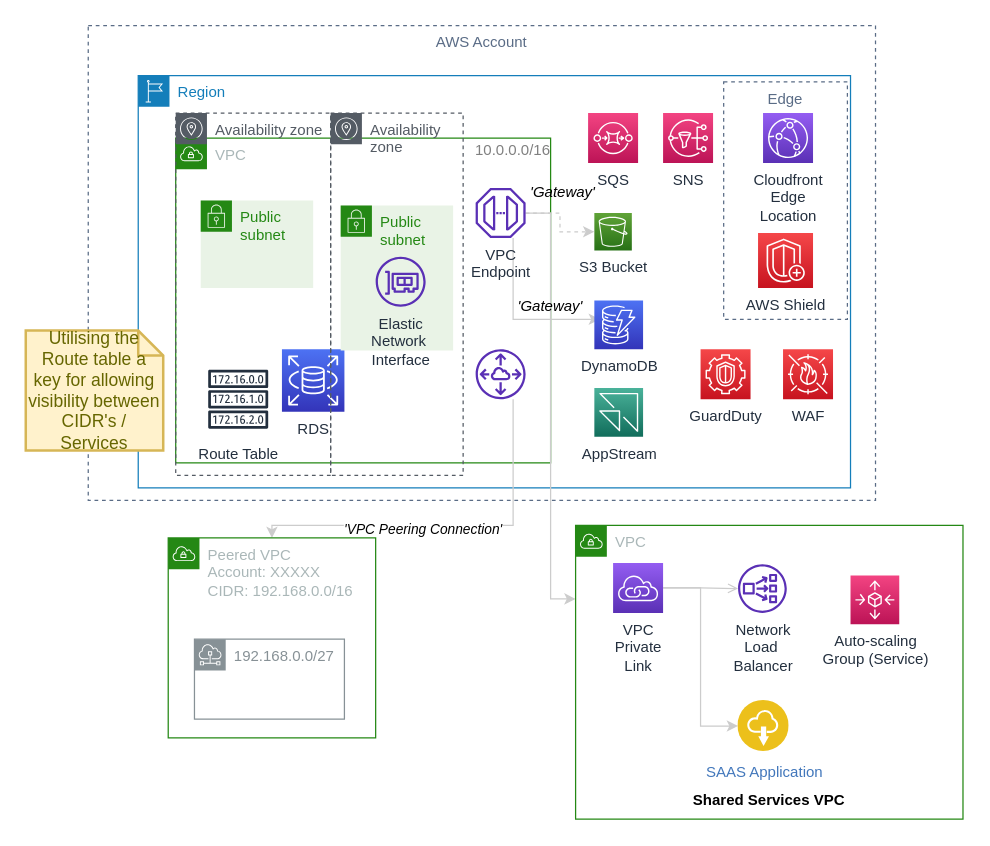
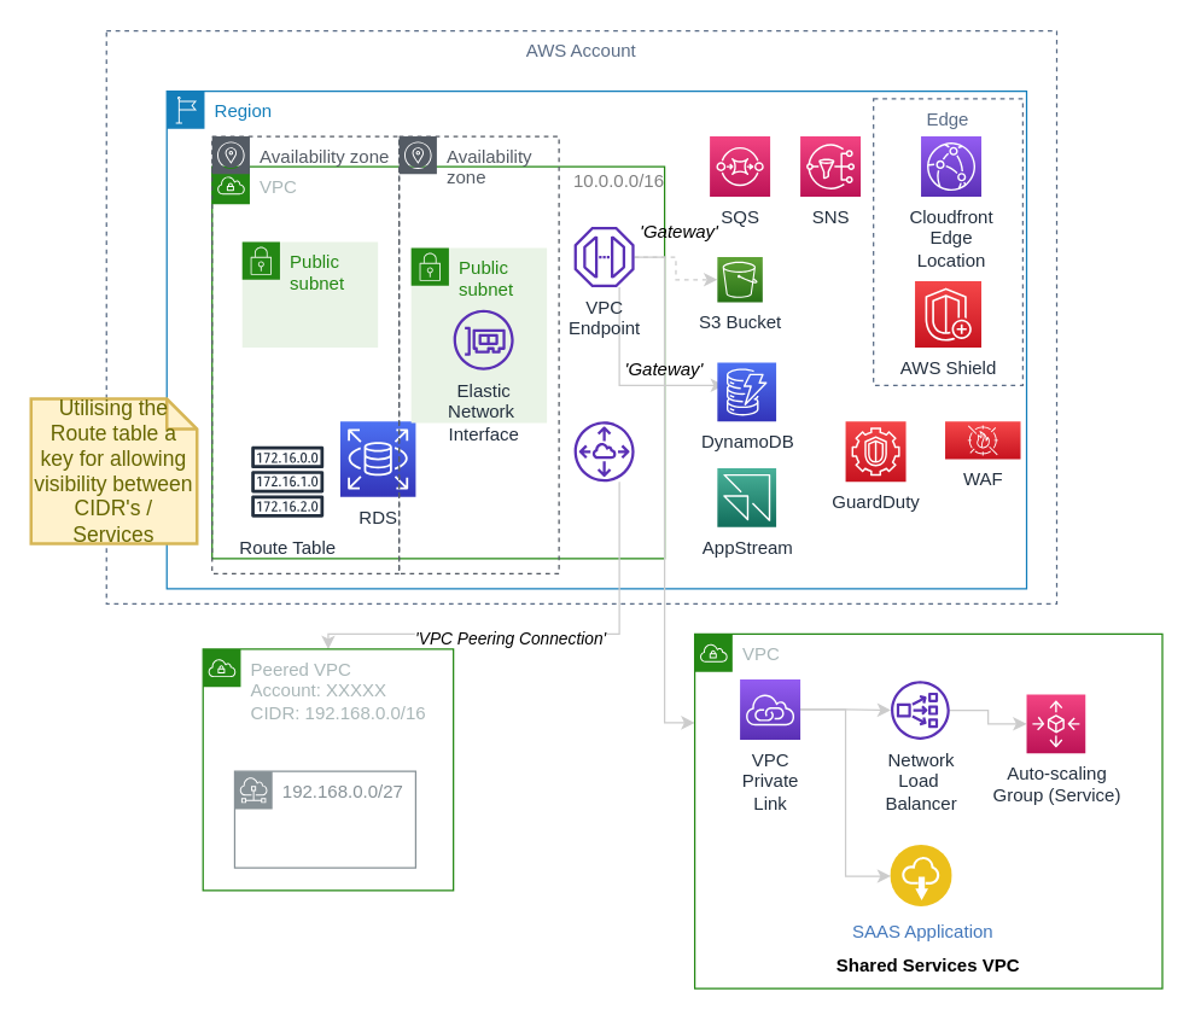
  <mxCell id="0" />
  <mxCell id="1" parent="0" />
  <mxCell id="2" value="Region" style="points=[[0,0],[0.25,0],[0.5,0],[0.75,0],[1,0],[1,0.25],[1,0.5],[1,0.75],[1,1],[0.75,1],[0.5,1],[0.25,1],[0,1],[0,0.75],[0,0.5],[0,0.25]];outlineConnect=0;gradientColor=none;html=1;whiteSpace=wrap;fontSize=12;fontStyle=0;shape=mxgraph.aws4.group;grIcon=mxgraph.aws4.group_region;strokeColor=#147EBA;fillColor=none;verticalAlign=top;align=left;spacingLeft=30;fontColor=#147EBA;dashed=0;" vertex="1" parent="1"><mxGeometry x="110" y="60" width="570" height="330" as="geometry" /></mxCell>
  <mxCell id="3" value="VPC" style="points=[[0,0],[0.25,0],[0.5,0],[0.75,0],[1,0],[1,0.25],[1,0.5],[1,0.75],[1,1],[0.75,1],[0.5,1],[0.25,1],[0,1],[0,0.75],[0,0.5],[0,0.25]];outlineConnect=0;gradientColor=none;html=1;whiteSpace=wrap;fontSize=12;fontStyle=0;shape=mxgraph.aws4.group;grIcon=mxgraph.aws4.group_vpc;strokeColor=#248814;fillColor=none;verticalAlign=top;align=left;spacingLeft=30;fontColor=#AAB7B8;dashed=0;" vertex="1" parent="1"><mxGeometry x="140" y="110" width="300" height="260" as="geometry" /></mxCell>
  <mxCell id="4" value="AWS Account" style="fillColor=none;strokeColor=#5A6C86;dashed=1;verticalAlign=top;fontStyle=0;fontColor=#5A6C86;" vertex="1" parent="1"><mxGeometry x="70" y="20" width="630" height="380" as="geometry" /></mxCell>
  <mxCell id="5" value="SQS" style="outlineConnect=0;fontColor=#232F3E;gradientColor=#F34482;gradientDirection=north;fillColor=#BC1356;strokeColor=#ffffff;dashed=0;verticalLabelPosition=bottom;verticalAlign=top;align=center;html=1;fontSize=12;fontStyle=0;aspect=fixed;shape=mxgraph.aws4.resourceIcon;resIcon=mxgraph.aws4.sqs;" vertex="1" parent="1"><mxGeometry x="470" y="90" width="40" height="40" as="geometry" /></mxCell>
  <mxCell id="6" value="S3 Bucket" style="outlineConnect=0;fontColor=#232F3E;gradientColor=#60A337;gradientDirection=north;fillColor=#277116;strokeColor=#ffffff;dashed=0;verticalLabelPosition=bottom;verticalAlign=top;align=center;html=1;fontSize=12;fontStyle=0;aspect=fixed;shape=mxgraph.aws4.resourceIcon;resIcon=mxgraph.aws4.s3;" vertex="1" parent="1"><mxGeometry x="475" y="170" width="30" height="30" as="geometry" /></mxCell>
  <mxCell id="7" value="Public subnet" style="points=[[0,0],[0.25,0],[0.5,0],[0.75,0],[1,0],[1,0.25],[1,0.5],[1,0.75],[1,1],[0.75,1],[0.5,1],[0.25,1],[0,1],[0,0.75],[0,0.5],[0,0.25]];outlineConnect=0;gradientColor=none;html=1;whiteSpace=wrap;fontSize=12;fontStyle=0;shape=mxgraph.aws4.group;grIcon=mxgraph.aws4.group_security_group;grStroke=0;strokeColor=#248814;fillColor=#E9F3E6;verticalAlign=top;align=left;spacingLeft=30;fontColor=#248814;dashed=0;" vertex="1" parent="1"><mxGeometry x="160" y="160" width="90" height="70" as="geometry" /></mxCell>
  <mxCell id="8" value="Cloudfront&lt;br&gt;Edge&lt;br&gt;Location" style="outlineConnect=0;fontColor=#232F3E;gradientColor=#945DF2;gradientDirection=north;fillColor=#5A30B5;strokeColor=#ffffff;dashed=0;verticalLabelPosition=bottom;verticalAlign=top;align=center;html=1;fontSize=12;fontStyle=0;aspect=fixed;shape=mxgraph.aws4.resourceIcon;resIcon=mxgraph.aws4.cloudfront;" vertex="1" parent="1"><mxGeometry x="610" y="90" width="40" height="40" as="geometry" /></mxCell>
  <mxCell id="9" style="edgeStyle=orthogonalEdgeStyle;rounded=0;orthogonalLoop=1;jettySize=auto;html=1;strokeColor=#CCCCCC;dashed=1;" edge="1" parent="1" source="12" target="6"><mxGeometry relative="1" as="geometry" /></mxCell>
  <mxCell id="10" style="edgeStyle=orthogonalEdgeStyle;rounded=0;orthogonalLoop=1;jettySize=auto;html=1;entryX=0;entryY=0.5;entryDx=0;entryDy=0;entryPerimeter=0;strokeColor=#CCCCCC;" edge="1" parent="1" source="12"><mxGeometry relative="1" as="geometry"><mxPoint x="479.5" y="255" as="targetPoint" /><Array as="points"><mxPoint x="410" y="170" /><mxPoint x="410" y="255" /></Array></mxGeometry></mxCell>
  <mxCell id="11" style="edgeStyle=orthogonalEdgeStyle;rounded=0;orthogonalLoop=1;jettySize=auto;html=1;entryX=0;entryY=0.25;entryDx=0;entryDy=0;strokeColor=#CCCCCC;" edge="1" parent="1" source="12" target="30"><mxGeometry relative="1" as="geometry" /></mxCell>
  <mxCell id="12" value="VPC&lt;br&gt;Endpoint" style="outlineConnect=0;fontColor=#232F3E;gradientColor=none;fillColor=#5A30B5;strokeColor=none;dashed=0;verticalLabelPosition=bottom;verticalAlign=top;align=center;html=1;fontSize=12;fontStyle=0;aspect=fixed;pointerEvents=1;shape=mxgraph.aws4.endpoint;" vertex="1" parent="1"><mxGeometry x="380" y="150" width="40" height="40" as="geometry" /></mxCell>
  <mxCell id="13" value="DynamoDB" style="outlineConnect=0;fontColor=#232F3E;gradientColor=#4D72F3;gradientDirection=north;fillColor=#3334B9;strokeColor=#ffffff;dashed=0;verticalLabelPosition=bottom;verticalAlign=top;align=center;html=1;fontSize=12;fontStyle=0;aspect=fixed;shape=mxgraph.aws4.resourceIcon;resIcon=mxgraph.aws4.dynamodb;" vertex="1" parent="1"><mxGeometry x="475" y="240" width="39" height="39" as="geometry" /></mxCell>
  <mxCell id="14" value="RDS" style="outlineConnect=0;fontColor=#232F3E;gradientColor=#4D72F3;gradientDirection=north;fillColor=#3334B9;strokeColor=#ffffff;dashed=0;verticalLabelPosition=bottom;verticalAlign=top;align=center;html=1;fontSize=12;fontStyle=0;aspect=fixed;shape=mxgraph.aws4.resourceIcon;resIcon=mxgraph.aws4.rds;" vertex="1" parent="1"><mxGeometry x="225" y="279" width="50" height="50" as="geometry" /></mxCell>
  <mxCell id="15" value="AppStream" style="outlineConnect=0;fontColor=#232F3E;gradientColor=#4AB29A;gradientDirection=north;fillColor=#116D5B;strokeColor=#ffffff;dashed=0;verticalLabelPosition=bottom;verticalAlign=top;align=center;html=1;fontSize=12;fontStyle=0;aspect=fixed;shape=mxgraph.aws4.resourceIcon;resIcon=mxgraph.aws4.appstream_20;" vertex="1" parent="1"><mxGeometry x="475" y="310" width="39" height="39" as="geometry" /></mxCell>
  <mxCell id="16" value="SNS" style="outlineConnect=0;fontColor=#232F3E;gradientColor=#F34482;gradientDirection=north;fillColor=#BC1356;strokeColor=#ffffff;dashed=0;verticalLabelPosition=bottom;verticalAlign=top;align=center;html=1;fontSize=12;fontStyle=0;aspect=fixed;shape=mxgraph.aws4.resourceIcon;resIcon=mxgraph.aws4.sns;" vertex="1" parent="1"><mxGeometry x="530" y="90" width="40" height="40" as="geometry" /></mxCell>
  <mxCell id="17" value="AWS Shield" style="outlineConnect=0;fontColor=#232F3E;gradientColor=#F54749;gradientDirection=north;fillColor=#C7131F;strokeColor=#ffffff;dashed=0;verticalLabelPosition=bottom;verticalAlign=top;align=center;html=1;fontSize=12;fontStyle=0;aspect=fixed;shape=mxgraph.aws4.resourceIcon;resIcon=mxgraph.aws4.shield;" vertex="1" parent="1"><mxGeometry x="606" y="186" width="44" height="44" as="geometry" /></mxCell>
  <mxCell id="18" value="GuardDuty" style="outlineConnect=0;fontColor=#232F3E;gradientColor=#F54749;gradientDirection=north;fillColor=#C7131F;strokeColor=#ffffff;dashed=0;verticalLabelPosition=bottom;verticalAlign=top;align=center;html=1;fontSize=12;fontStyle=0;aspect=fixed;shape=mxgraph.aws4.resourceIcon;resIcon=mxgraph.aws4.guardduty;" vertex="1" parent="1"><mxGeometry x="560" y="279" width="40" height="40" as="geometry" /></mxCell>
- <mxCell id="19" value="WAF" style="outlineConnect=0;fontColor=#232F3E;gradientColor=#F54749;gradientDirection=north;fillColor=#C7131F;strokeColor=#ffffff;dashed=0;verticalLabelPosition=bottom;verticalAlign=top;align=center;html=1;fontSize=12;fontStyle=0;aspect=fixed;shape=mxgraph.aws4.resourceIcon;resIcon=mxgraph.aws4.waf;" vertex="1" parent="1"><mxGeometry x="626" y="279" width="40" height="40" as="geometry" /></mxCell>
+ <mxCell id="19" value="WAF" style="outlineConnect=0;fontColor=#232F3E;gradientColor=#F54749;gradientDirection=north;fillColor=#C7131F;strokeColor=#ffffff;dashed=0;verticalLabelPosition=bottom;verticalAlign=top;align=center;html=1;fontSize=12;fontStyle=0;aspect=fixed;shape=mxgraph.aws4.resourceIcon;resIcon=mxgraph.aws4.waf;" vertex="1" parent="1"><mxGeometry x="626" y="279" width="50" height="25" as="geometry" /></mxCell>
  <mxCell id="20" value="Availability zone" style="outlineConnect=0;gradientColor=none;html=1;whiteSpace=wrap;fontSize=12;fontStyle=0;shape=mxgraph.aws4.group;grIcon=mxgraph.aws4.group_availability_zone;strokeColor=#545B64;fillColor=none;verticalAlign=top;align=left;spacingLeft=30;fontColor=#545B64;dashed=1;" vertex="1" parent="1"><mxGeometry x="140" y="90" width="124" height="290" as="geometry" /></mxCell>
  <mxCell id="21" value="Availability zone" style="outlineConnect=0;gradientColor=none;html=1;whiteSpace=wrap;fontSize=12;fontStyle=0;shape=mxgraph.aws4.group;grIcon=mxgraph.aws4.group_availability_zone;strokeColor=#545B64;fillColor=none;verticalAlign=top;align=left;spacingLeft=30;fontColor=#545B64;dashed=1;" vertex="1" parent="1"><mxGeometry x="264" y="90" width="106" height="290" as="geometry" /></mxCell>
  <mxCell id="22" value="Public subnet" style="points=[[0,0],[0.25,0],[0.5,0],[0.75,0],[1,0],[1,0.25],[1,0.5],[1,0.75],[1,1],[0.75,1],[0.5,1],[0.25,1],[0,1],[0,0.75],[0,0.5],[0,0.25]];outlineConnect=0;gradientColor=none;html=1;whiteSpace=wrap;fontSize=12;fontStyle=0;shape=mxgraph.aws4.group;grIcon=mxgraph.aws4.group_security_group;grStroke=0;strokeColor=#248814;fillColor=#E9F3E6;verticalAlign=top;align=left;spacingLeft=30;fontColor=#248814;dashed=0;" vertex="1" parent="1"><mxGeometry x="272" y="164" width="90" height="116" as="geometry" /></mxCell>
  <mxCell id="23" value="Elastic&lt;br&gt;Network&amp;nbsp;&lt;br&gt;Interface" style="outlineConnect=0;fontColor=#232F3E;gradientColor=none;fillColor=#5A30B5;strokeColor=none;dashed=0;verticalLabelPosition=bottom;verticalAlign=top;align=center;html=1;fontSize=12;fontStyle=0;aspect=fixed;pointerEvents=1;shape=mxgraph.aws4.elastic_network_interface;" vertex="1" parent="1"><mxGeometry x="300" y="205" width="40" height="40" as="geometry" /></mxCell>
- <mxCell id="24" style="edgeStyle=orthogonalEdgeStyle;rounded=0;orthogonalLoop=1;jettySize=auto;html=1;strokeColor=#CCCCCC;endArrow=open;" edge="1" parent="1" source="26" target="28"><mxGeometry relative="1" as="geometry" /></mxCell>
+ <mxCell id="24" style="edgeStyle=orthogonalEdgeStyle;rounded=0;orthogonalLoop=1;jettySize=auto;html=1;strokeColor=#CCCCCC;" edge="1" parent="1" source="26" target="28"><mxGeometry relative="1" as="geometry" /></mxCell>
  <mxCell id="25" style="edgeStyle=orthogonalEdgeStyle;rounded=0;orthogonalLoop=1;jettySize=auto;html=1;entryX=0;entryY=0.5;entryDx=0;entryDy=0;strokeColor=#CCCCCC;" edge="1" parent="1" source="26" target="29"><mxGeometry relative="1" as="geometry" /></mxCell>
  <mxCell id="26" value="VPC&lt;br&gt;Private&lt;br&gt;Link" style="outlineConnect=0;fontColor=#232F3E;gradientColor=#945DF2;gradientDirection=north;fillColor=#5A30B5;strokeColor=#ffffff;dashed=0;verticalLabelPosition=bottom;verticalAlign=top;align=center;html=1;fontSize=12;fontStyle=0;aspect=fixed;shape=mxgraph.aws4.resourceIcon;resIcon=mxgraph.aws4.vpc_privatelink;" vertex="1" parent="1"><mxGeometry x="490" y="450" width="40" height="40" as="geometry" /></mxCell>
+ <mxCell id="27" style="edgeStyle=orthogonalEdgeStyle;rounded=0;orthogonalLoop=1;jettySize=auto;html=1;strokeColor=#CCCCCC;" edge="1" parent="1" source="28" target="31"><mxGeometry relative="1" as="geometry" /></mxCell>
  <mxCell id="28" value="Network&lt;br&gt;Load&amp;nbsp;&lt;br&gt;Balancer" style="outlineConnect=0;fontColor=#232F3E;gradientColor=none;fillColor=#5A30B5;strokeColor=none;dashed=0;verticalLabelPosition=bottom;verticalAlign=top;align=center;html=1;fontSize=12;fontStyle=0;aspect=fixed;pointerEvents=1;shape=mxgraph.aws4.network_load_balancer;" vertex="1" parent="1"><mxGeometry x="590" y="451" width="39" height="39" as="geometry" /></mxCell>
  <mxCell id="29" value="SAAS Application" style="aspect=fixed;perimeter=ellipsePerimeter;html=1;align=center;shadow=0;dashed=0;fontColor=#4277BB;labelBackgroundColor=#ffffff;fontSize=12;spacingTop=3;image;image=img/lib/ibm/applications/saas_applications.svg;" vertex="1" parent="1"><mxGeometry x="590" y="560" width="41" height="41" as="geometry" /></mxCell>
  <mxCell id="30" value="VPC" style="points=[[0,0],[0.25,0],[0.5,0],[0.75,0],[1,0],[1,0.25],[1,0.5],[1,0.75],[1,1],[0.75,1],[0.5,1],[0.25,1],[0,1],[0,0.75],[0,0.5],[0,0.25]];outlineConnect=0;gradientColor=none;html=1;whiteSpace=wrap;fontSize=12;fontStyle=0;shape=mxgraph.aws4.group;grIcon=mxgraph.aws4.group_vpc;strokeColor=#248814;fillColor=none;verticalAlign=top;align=left;spacingLeft=30;fontColor=#AAB7B8;dashed=0;" vertex="1" parent="1"><mxGeometry x="460" y="420" width="310" height="235" as="geometry" /></mxCell>
  <mxCell id="31" value="Auto-scaling&lt;br&gt;Group (Service)" style="outlineConnect=0;fontColor=#232F3E;gradientColor=#F34482;gradientDirection=north;fillColor=#BC1356;strokeColor=#ffffff;dashed=0;verticalLabelPosition=bottom;verticalAlign=top;align=center;html=1;fontSize=12;fontStyle=0;aspect=fixed;shape=mxgraph.aws4.resourceIcon;resIcon=mxgraph.aws4.autoscaling;" vertex="1" parent="1"><mxGeometry x="680" y="460" width="39" height="39" as="geometry" /></mxCell>
  <mxCell id="32" value="Shared Services VPC" style="text;html=1;strokeColor=none;fillColor=none;align=center;verticalAlign=middle;whiteSpace=wrap;rounded=0;fontStyle=1" vertex="1" parent="1"><mxGeometry x="530" y="630" width="170" height="20" as="geometry" /></mxCell>
  <mxCell id="33" value="&lt;i&gt;'Gateway'&lt;/i&gt;" style="text;html=1;strokeColor=none;fillColor=none;align=center;verticalAlign=middle;whiteSpace=wrap;rounded=0;" vertex="1" parent="1"><mxGeometry x="420" y="235" width="40" height="20" as="geometry" /></mxCell>
  <mxCell id="34" value="&lt;i&gt;'Gateway'&lt;/i&gt;" style="text;html=1;strokeColor=none;fillColor=none;align=center;verticalAlign=middle;whiteSpace=wrap;rounded=0;" vertex="1" parent="1"><mxGeometry x="430" y="144" width="40" height="20" as="geometry" /></mxCell>
  <mxCell id="35" style="edgeStyle=orthogonalEdgeStyle;rounded=0;orthogonalLoop=1;jettySize=auto;html=1;strokeColor=#CCCCCC;" edge="1" parent="1" source="37" target="38"><mxGeometry relative="1" as="geometry"><Array as="points"><mxPoint x="410" y="420" /><mxPoint x="217" y="420" /></Array></mxGeometry></mxCell>
  <mxCell id="36" value="&lt;i&gt;'VPC Peering Connection'&lt;/i&gt;" style="edgeLabel;html=1;align=center;verticalAlign=middle;resizable=0;points=[];" vertex="1" connectable="0" parent="35"><mxGeometry x="0.145" y="2" relative="1" as="geometry"><mxPoint as="offset" /></mxGeometry></mxCell>
  <mxCell id="37" value="" style="outlineConnect=0;fontColor=#232F3E;gradientColor=none;fillColor=#5A30B5;strokeColor=none;dashed=0;verticalLabelPosition=bottom;verticalAlign=top;align=center;html=1;fontSize=12;fontStyle=0;aspect=fixed;pointerEvents=1;shape=mxgraph.aws4.peering;" vertex="1" parent="1"><mxGeometry x="380" y="279" width="40" height="40" as="geometry" /></mxCell>
  <mxCell id="38" value="Peered VPC&lt;br&gt;Account: XXXXX&lt;br&gt;CIDR: 192.168.0.0/16" style="points=[[0,0],[0.25,0],[0.5,0],[0.75,0],[1,0],[1,0.25],[1,0.5],[1,0.75],[1,1],[0.75,1],[0.5,1],[0.25,1],[0,1],[0,0.75],[0,0.5],[0,0.25]];outlineConnect=0;gradientColor=none;html=1;whiteSpace=wrap;fontSize=12;fontStyle=0;shape=mxgraph.aws4.group;grIcon=mxgraph.aws4.group_vpc;strokeColor=#248814;fillColor=none;verticalAlign=top;align=left;spacingLeft=30;fontColor=#AAB7B8;dashed=0;" vertex="1" parent="1"><mxGeometry x="134" y="430" width="166" height="160" as="geometry" /></mxCell>
  <mxCell id="39" value="192.168.0.0/27" style="outlineConnect=0;gradientColor=none;html=1;whiteSpace=wrap;fontSize=12;fontStyle=0;shape=mxgraph.aws4.group;grIcon=mxgraph.aws4.group_subnet;strokeColor=#879196;fillColor=none;verticalAlign=top;align=left;spacingLeft=30;fontColor=#879196;dashed=0;" vertex="1" parent="1"><mxGeometry x="155" y="511" width="120" height="64" as="geometry" /></mxCell>
  <mxCell id="40" value="&lt;font color=&quot;#808080&quot;&gt;10.0.0.0/16&lt;/font&gt;" style="text;html=1;strokeColor=none;fillColor=none;align=center;verticalAlign=middle;whiteSpace=wrap;rounded=0;" vertex="1" parent="1"><mxGeometry x="390" y="110" width="40" height="20" as="geometry" /></mxCell>
  <mxCell id="41" value="Route Table" style="outlineConnect=0;fontColor=#232F3E;gradientColor=none;strokeColor=#232F3E;fillColor=#ffffff;dashed=0;verticalLabelPosition=bottom;verticalAlign=top;align=center;html=1;fontSize=12;fontStyle=0;aspect=fixed;shape=mxgraph.aws4.resourceIcon;resIcon=mxgraph.aws4.route_table;" vertex="1" parent="1"><mxGeometry x="160" y="289" width="60" height="60" as="geometry" /></mxCell>
  <mxCell id="42" value="Utilising the Route table a key for allowing visibility between&lt;br&gt;CIDR's / Services" style="shape=note;strokeWidth=2;fontSize=14;size=20;whiteSpace=wrap;html=1;fillColor=#fff2cc;strokeColor=#d6b656;fontColor=#666600;" vertex="1" parent="1"><mxGeometry x="20" y="264" width="110" height="96" as="geometry" /></mxCell>
  <mxCell id="43" value="Edge" style="fillColor=none;strokeColor=#5A6C86;dashed=1;verticalAlign=top;fontStyle=0;fontColor=#5A6C86;" vertex="1" parent="1"><mxGeometry x="578.5" y="65" width="99" height="190" as="geometry" /></mxCell>
